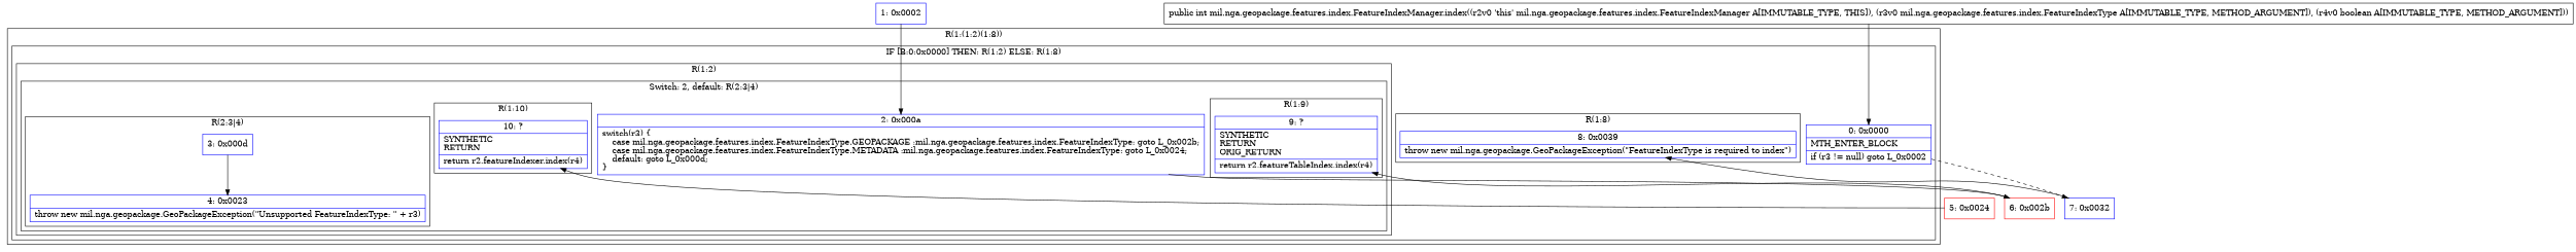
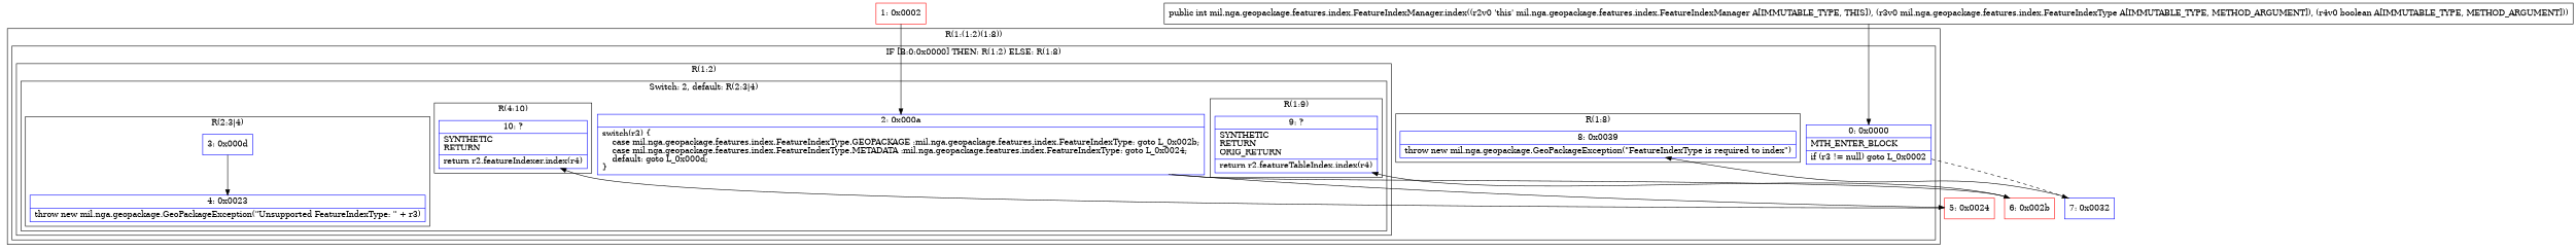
  digraph {
    node [color=blue shape=record]
    n1 [label="{9\:\ ?|SYNTHETIC\lRETURN\lORIG_RETURN\l|return r2.featureTableIndex.index(r4)\l}"]
    n2 [label="{10\:\ ?|SYNTHETIC\lRETURN\l|return r2.featureIndexer.index(r4)\l}"]
    n3 [label="{3\:\ 0x000d}"]
    n4 [label="{4\:\ 0x0023|throw new mil.nga.geopackage.GeoPackageException(\"Unsupported FeatureIndexType: \" + r3)\l}"]
    n5 [label="{2\:\ 0x000a|switch(r3) \{\l    case mil.nga.geopackage.features.index.FeatureIndexType.GEOPACKAGE :mil.nga.geopackage.features.index.FeatureIndexType: goto L_0x002b;\l    case mil.nga.geopackage.features.index.FeatureIndexType.METADATA :mil.nga.geopackage.features.index.FeatureIndexType: goto L_0x0024;\l    default: goto L_0x000d;\l\}\l}"]
    n6 [label="{8\:\ 0x0039|throw new mil.nga.geopackage.GeoPackageException(\"FeatureIndexType is required to index\")\l}"]
    n7 [label="{0\:\ 0x0000|MTH_ENTER_BLOCK\l|if (r3 != null) goto L_0x0002\l}"]
    n8 [color=red label="{5\:\ 0x0024}"]
    n9 [color=red label="{6\:\ 0x002b}"]
    n10 [label="{7\:\ 0x0032}"]
-   n11 [label="{1\:\ 0x0002}"]
+   n11 [color=red label="{1\:\ 0x0002}"]
    n12 [label="{public int mil.nga.geopackage.features.index.FeatureIndexManager.index((r2v0 'this' mil.nga.geopackage.features.index.FeatureIndexManager A[IMMUTABLE_TYPE, THIS]), (r3v0 mil.nga.geopackage.features.index.FeatureIndexType A[IMMUTABLE_TYPE, METHOD_ARGUMENT]), (r4v0 boolean A[IMMUTABLE_TYPE, METHOD_ARGUMENT])) }" color=""]
    subgraph cluster_1 {
      label="R(1:(1:2)(1:8))"
      subgraph cluster_2 {
        label="IF [B:0:0x0000] THEN: R(1:2) ELSE: R(1:8)"
        n7
        subgraph cluster_3 {
          label="R(1:2)"
          subgraph cluster_4 {
            label="Switch: 2, default: R(2:3|4)"
            n5
            subgraph cluster_5 {
              label="R(1:9)"
              n1
            }
            subgraph cluster_6 {
-             label="R(1:10)"
+             label="R(4:10)"
              n2
            }
            subgraph cluster_7 {
              label="R(2:3|4)"
              n3
              n4
            }
          }
        }
        subgraph cluster_8 {
          label="R(1:8)"
          n6
        }
      }
    }
    n3 -> n4
+   n5 -> n8
    n5 -> n9
    n7 -> n10 [style=dashed]
    n8 -> n2
    n9 -> n1
    n10 -> n6
    n11 -> n5
    n12 -> n7
  }
